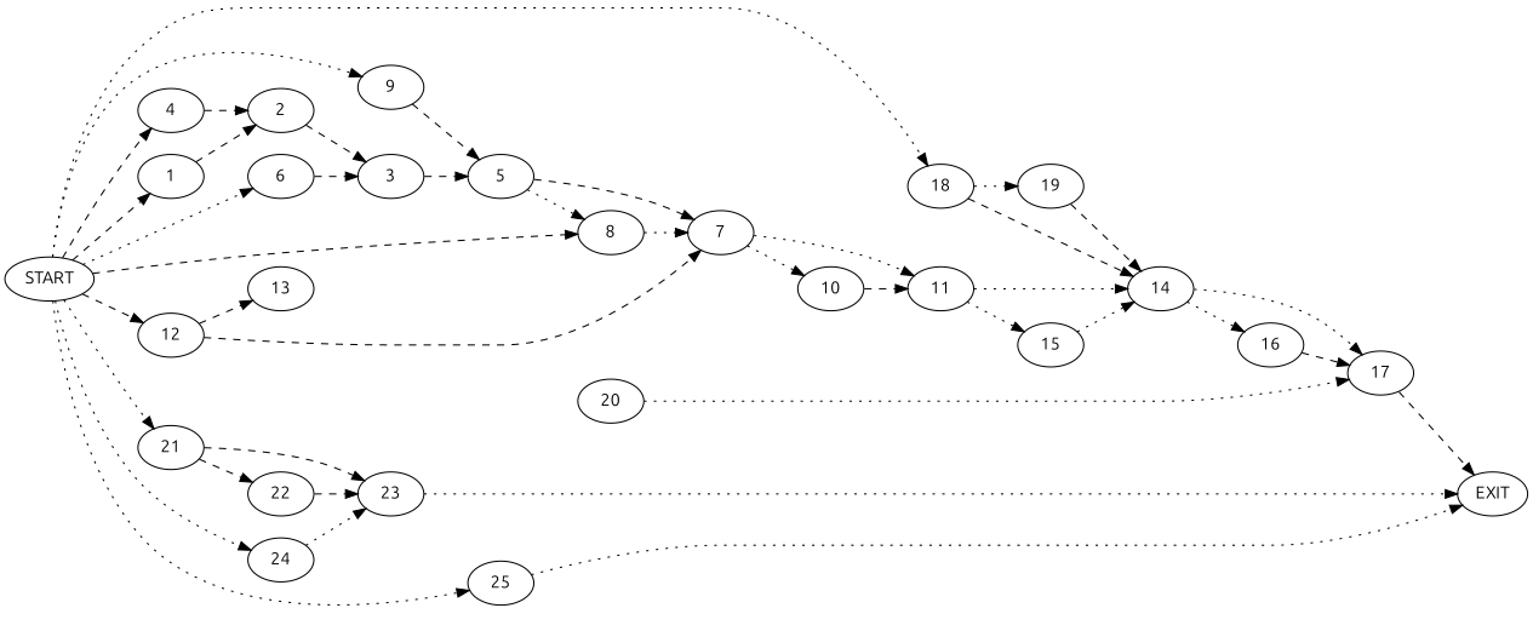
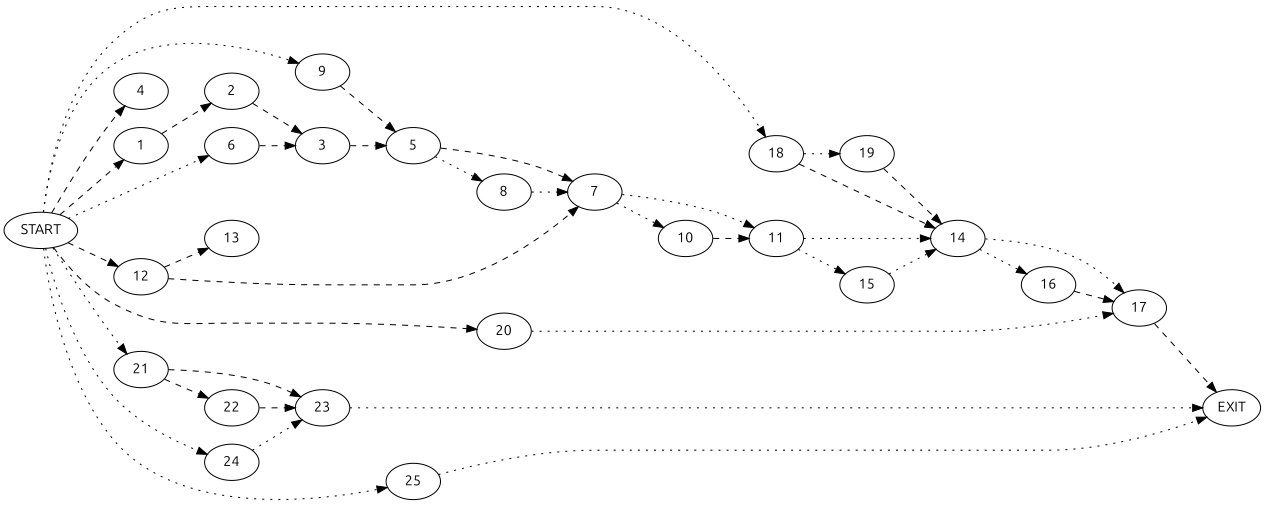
  digraph {
    fontname=Ubuntu
    rankdir=LR
    node [fontname=Ubuntu]
    edge [fontname=Ubuntu style=dashed]
    n1 [label=START]
    1
    4
    6
    9
    12
    18
    20
    21
    24
    25
    2
    3
    5
    7
    13
    14
    19
    17
    22
    23
    n22 [label=EXIT]
    8
    10
    11
    15
    16
    n1 -> 1
    n1 -> 4
    n1 -> 6 [style=dotted]
    n1 -> 9 [style=dotted]
    n1 -> 12
    n1 -> 18 [style=dotted]
-   n1 -> 8
+   n1 -> 20
    n1 -> 21 [style=dotted]
    n1 -> 24 [style=dotted]
    n1 -> 25 [style=dotted]
    1 -> 2
-   4 -> 2
    6 -> 3
    9 -> 5
    12 -> 7
    12 -> 13
    18 -> 14
    18 -> 19 [style=dotted]
    20 -> 17 [style=dotted]
    21 -> 22
    21 -> 23
    24 -> 23 [style=dotted]
    25 -> n22 [style=dotted]
    2 -> 3
    3 -> 5
    5 -> 7
    5 -> 8 [style=dotted]
    7 -> 10 [style=dotted]
    7 -> 11 [style=dotted]
    14 -> 17 [style=dotted]
    14 -> 16 [style=dotted]
    19 -> 14
    17 -> n22
    22 -> 23
    23 -> n22 [style=dotted]
    8 -> 7 [style=dotted]
    10 -> 11
    11 -> 14 [style=dotted]
    11 -> 15 [style=dotted]
    15 -> 14 [style=dotted]
    16 -> 17
  }
